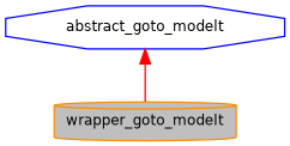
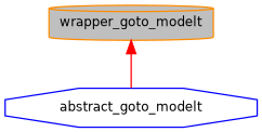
  digraph {
    node [fontname=Helvetica fontsize=10]
    n1 [color=darkorange fillcolor=grey75 fontcolor=black height=0.2 label=wrapper_goto_modelt shape=cylinder style=filled width=0.4]
    n2 [color=blue height=0.2 label=abstract_goto_modelt shape=octagon width=0.4]
-   n2 -> n1 [color=red dir=back fontname=Helvetica fontsize=10 labelfontname=Helvetica labelfontsize=10 style=solid]
+   n1 -> n2 [color=red dir=back fontname=Helvetica fontsize=10 labelfontname=Helvetica labelfontsize=10 style=solid]
  }
